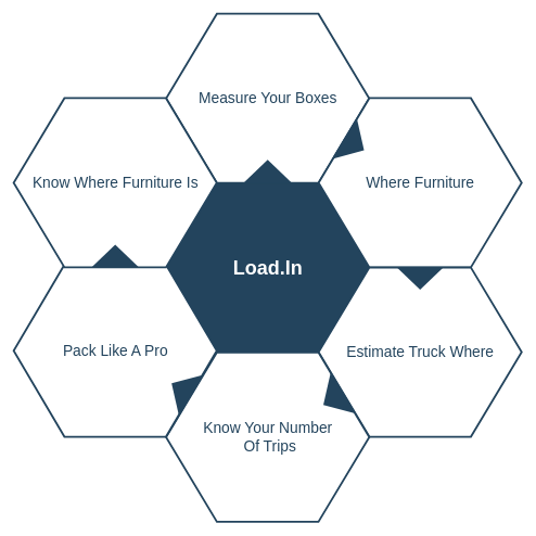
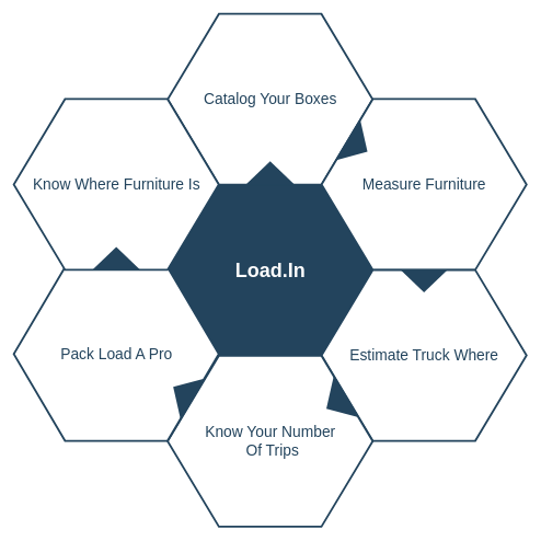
  <mxCell id="0" />
  <mxCell id="1" parent="0" />
  <mxCell id="2" value="&lt;font color=&quot;#ffffff&quot;&gt;&lt;span style=&quot;font-size: 30px&quot;&gt;&lt;b&gt;Load.In&lt;/b&gt;&lt;/span&gt;&lt;/font&gt;" style="shape=hexagon;perimeter=hexagonPerimeter2;whiteSpace=wrap;html=1;shadow=0;labelBackgroundColor=none;strokeColor=#23445D;fillColor=#23445D;gradientColor=none;fontFamily=Helvetica;fontSize=23;fontColor=#23445d;align=center;strokeWidth=3;" parent="1" vertex="1"><mxGeometry x="254.579" y="280.798" width="311.842" height="259.868" as="geometry" /></mxCell>
  <mxCell id="3" value="" style="triangle;whiteSpace=wrap;html=1;shadow=0;labelBackgroundColor=none;strokeColor=none;fillColor=#FFFFFF;fontFamily=Helvetica;fontSize=17;fontColor=#23445d;align=center;rotation=90;gradientColor=none;flipV=1;flipH=1;opacity=20;" parent="1" vertex="1"><mxGeometry x="135.5" y="298.667" width="72" height="152" as="geometry" /></mxCell>
- <mxCell id="4" value="&lt;font style=&quot;font-size: 23px&quot;&gt;Measure Your&amp;nbsp;Boxes&lt;/font&gt;" style="shape=hexagon;perimeter=hexagonPerimeter2;whiteSpace=wrap;html=1;shadow=0;labelBackgroundColor=none;strokeColor=#23445D;fillColor=#ffffff;gradientColor=none;fontFamily=Helvetica;fontSize=23;fontColor=#23445D;align=center;strokeWidth=3;" parent="1" vertex="1"><mxGeometry x="254.579" y="20.667" width="311.842" height="259.868" as="geometry" /></mxCell>
- <mxCell id="5" value="&lt;font style=&quot;font-size: 23px&quot;&gt;Where Furniture&lt;/font&gt;" style="shape=hexagon;perimeter=hexagonPerimeter2;whiteSpace=wrap;html=1;shadow=0;labelBackgroundColor=none;strokeColor=#23445D;fillColor=#FFFFFF;gradientColor=none;fontFamily=Helvetica;fontSize=23;fontColor=#23445d;align=center;strokeWidth=3;" parent="1" vertex="1"><mxGeometry x="488.658" y="150.2" width="311.842" height="259.868" as="geometry" /></mxCell>
+ <mxCell id="4" value="&lt;font style=&quot;font-size: 23px&quot;&gt;Catalog Your&amp;nbsp;Boxes&lt;/font&gt;" style="shape=hexagon;perimeter=hexagonPerimeter2;whiteSpace=wrap;html=1;shadow=0;labelBackgroundColor=none;strokeColor=#23445D;fillColor=#ffffff;gradientColor=none;fontFamily=Helvetica;fontSize=23;fontColor=#23445D;align=center;strokeWidth=3;" parent="1" vertex="1"><mxGeometry x="254.579" y="20.667" width="311.842" height="259.868" as="geometry" /></mxCell>
+ <mxCell id="5" value="&lt;font style=&quot;font-size: 23px&quot;&gt;Measure Furniture&lt;/font&gt;" style="shape=hexagon;perimeter=hexagonPerimeter2;whiteSpace=wrap;html=1;shadow=0;labelBackgroundColor=none;strokeColor=#23445D;fillColor=#FFFFFF;gradientColor=none;fontFamily=Helvetica;fontSize=23;fontColor=#23445d;align=center;strokeWidth=3;" parent="1" vertex="1"><mxGeometry x="488.658" y="150.2" width="311.842" height="259.868" as="geometry" /></mxCell>
  <mxCell id="6" value="&lt;font style=&quot;font-size: 23px&quot;&gt;Estimate Truck Where&lt;/font&gt;" style="shape=hexagon;perimeter=hexagonPerimeter2;whiteSpace=wrap;html=1;shadow=0;labelBackgroundColor=none;strokeColor=#23445D;fillColor=#FFFFFF;gradientColor=none;fontFamily=Helvetica;fontSize=23;fontColor=#23445d;align=center;strokeWidth=3;" parent="1" vertex="1"><mxGeometry x="488.658" y="410.265" width="311.842" height="259.868" as="geometry" /></mxCell>
  <mxCell id="7" value="Know Your Number&lt;br&gt;&amp;nbsp;Of Trips" style="shape=hexagon;perimeter=hexagonPerimeter2;whiteSpace=wrap;html=1;shadow=0;labelBackgroundColor=none;strokeColor=#23445D;fillColor=#FFFFFF;gradientColor=none;fontFamily=Helvetica;fontSize=23;fontColor=#23445d;align=center;strokeWidth=3;" parent="1" vertex="1"><mxGeometry x="254.579" y="540.798" width="311.842" height="259.868" as="geometry" /></mxCell>
- <mxCell id="8" value="&lt;font style=&quot;font-size: 23px&quot;&gt;Pack Like A Pro&lt;br&gt;&lt;/font&gt;" style="shape=hexagon;perimeter=hexagonPerimeter2;whiteSpace=wrap;html=1;shadow=0;labelBackgroundColor=none;strokeColor=#23445D;fillColor=#FFFFFF;gradientColor=none;fontFamily=Helvetica;fontSize=23;fontColor=#23445d;align=center;strokeWidth=3;" parent="1" vertex="1"><mxGeometry x="20.5" y="406" width="311.84" height="264.13" as="geometry" /></mxCell>
+ <mxCell id="8" value="&lt;font style=&quot;font-size: 23px&quot;&gt;Pack Load A Pro&lt;br&gt;&lt;/font&gt;" style="shape=hexagon;perimeter=hexagonPerimeter2;whiteSpace=wrap;html=1;shadow=0;labelBackgroundColor=none;strokeColor=#23445D;fillColor=#FFFFFF;gradientColor=none;fontFamily=Helvetica;fontSize=23;fontColor=#23445d;align=center;strokeWidth=3;" parent="1" vertex="1"><mxGeometry x="20.5" y="406" width="311.84" height="264.13" as="geometry" /></mxCell>
  <mxCell id="9" value="&lt;font style=&quot;font-size: 23px&quot;&gt;Know Where Furniture Is&lt;/font&gt;" style="shape=hexagon;perimeter=hexagonPerimeter2;whiteSpace=wrap;html=1;shadow=0;labelBackgroundColor=none;strokeColor=#23445D;fillColor=#ffffff;gradientColor=none;fontFamily=Helvetica;fontSize=23;fontColor=#23445D;align=center;strokeWidth=3;" parent="1" vertex="1"><mxGeometry x="20.5" y="150.2" width="311.842" height="259.868" as="geometry" /></mxCell>
  <mxCell id="10" value="" style="triangle;whiteSpace=wrap;html=1;shadow=0;labelBackgroundColor=none;strokeColor=none;fillColor=#23445D;fontFamily=Helvetica;fontSize=17;fontColor=#23445d;align=center;rotation=31;gradientColor=none;strokeWidth=3;" parent="1" vertex="1"><mxGeometry x="526" y="184.667" width="35" height="73" as="geometry" /></mxCell>
  <mxCell id="11" value="" style="triangle;whiteSpace=wrap;html=1;shadow=0;labelBackgroundColor=none;strokeColor=none;fillColor=#23445D;fontFamily=Helvetica;fontSize=17;fontColor=#23445d;align=center;rotation=31;gradientColor=none;flipH=1;strokeWidth=3;" parent="1" vertex="1"><mxGeometry x="260.5" y="560.667" width="35" height="73" as="geometry" /></mxCell>
  <mxCell id="12" value="" style="triangle;whiteSpace=wrap;html=1;shadow=0;labelBackgroundColor=none;strokeColor=none;fillColor=#23445D;fontFamily=Helvetica;fontSize=17;fontColor=#23445d;align=center;rotation=-90;gradientColor=none;strokeWidth=3;" parent="1" vertex="1"><mxGeometry x="393" y="225.667" width="35" height="73" as="geometry" /></mxCell>
  <mxCell id="13" value="" style="triangle;whiteSpace=wrap;html=1;shadow=0;labelBackgroundColor=none;strokeColor=none;fillColor=#23445D;fontFamily=Helvetica;fontSize=17;fontColor=#23445d;align=center;rotation=329;gradientColor=none;flipH=1;strokeWidth=3;" parent="1" vertex="1"><mxGeometry x="493.5" y="575.667" width="35" height="73" as="geometry" /></mxCell>
  <mxCell id="14" value="" style="triangle;whiteSpace=wrap;html=1;shadow=0;labelBackgroundColor=none;strokeColor=none;fillColor=#23445D;fontFamily=Helvetica;fontSize=17;fontColor=#23445d;align=center;rotation=90;gradientColor=none;strokeWidth=3;" parent="1" vertex="1"><mxGeometry x="627.079" y="390.167" width="35" height="73" as="geometry" /></mxCell>
  <mxCell id="15" value="" style="triangle;whiteSpace=wrap;html=1;shadow=0;labelBackgroundColor=none;strokeColor=none;fillColor=#23445D;fontFamily=Helvetica;fontSize=17;fontColor=#23445d;align=center;rotation=90;gradientColor=none;flipH=1;strokeWidth=3;" parent="1" vertex="1"><mxGeometry x="158.921" y="356.167" width="35" height="73" as="geometry" /></mxCell>
